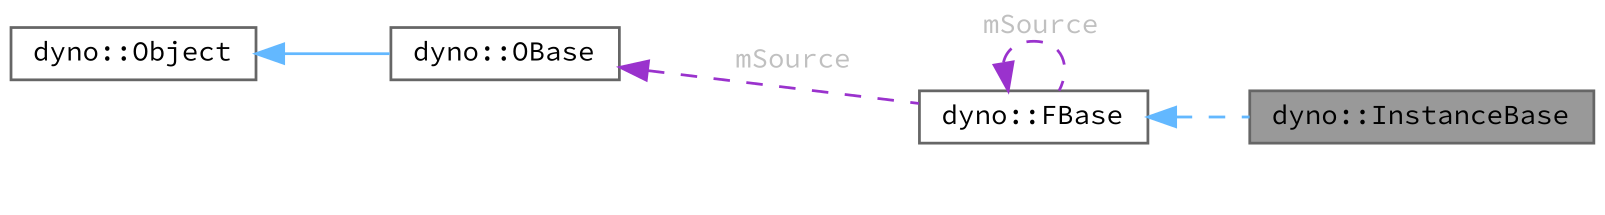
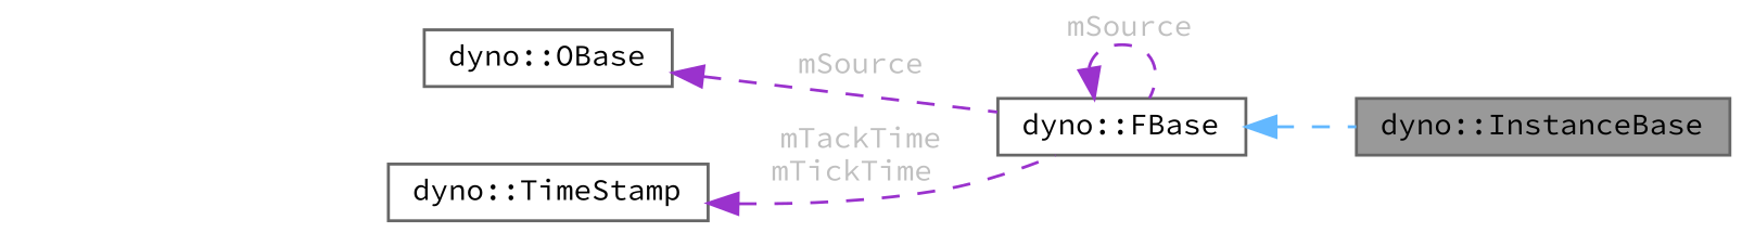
  digraph {
    fontname="Source Code Pro"
    rankdir=LR
    node [color=gray40 fillcolor=white fontname="Source Code Pro" fontsize=10 shape=box style=filled]
    edge [color=darkorchid3 dir=back fontname="Source Code Pro" fontsize=10 labelfontname=Helvetica labelfontsize=10 style=dashed fontcolor=grey]
    n1 [fillcolor=grey60 fontcolor=black height=0.2 label="dyno::InstanceBase" width=0.4]
    n2 [height=0.2 label="dyno::FBase" width=0.4]
    n3 [height=0.2 label="dyno::OBase" width=0.4]
-   n4 [height=0.2 label="dyno::Object" width=0.4]
+   n5 [height=0.2 label="dyno::TimeStamp" width=0.4]
    n2 -> n1 [color=steelblue1 fontcolor=""]
    n2 -> n2 [label=" mSource"]
    n3 -> n2 [label=" mSource"]
-   n4 -> n3 [color=steelblue1 style=solid fontcolor=""]
+   n5 -> n2 [label=" mTackTime\nmTickTime"]
  }
